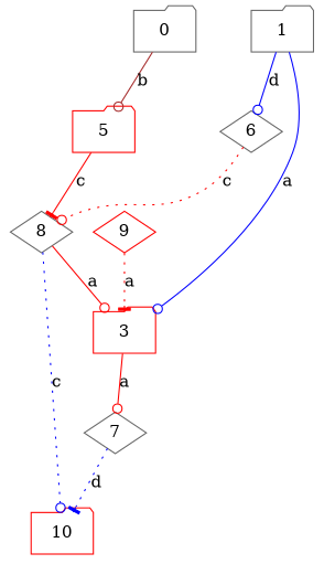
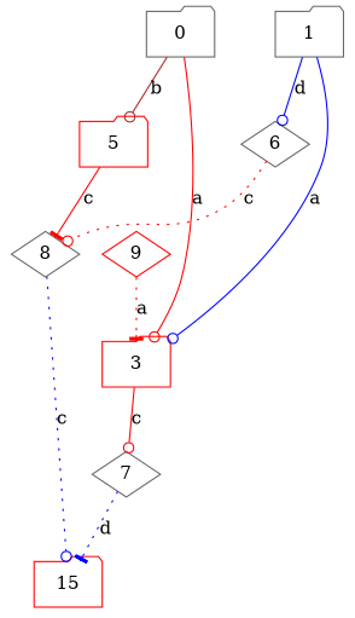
  strict digraph {
    node [color=gray40 shape=folder]
    edge [arrowhead=odot color=red style=solid]
    5 [color=red]
    0
    8 [shape=diamond]
-   10 [color=red]
+   10 [color=red label=15]
    3 [color=red]
    1
    6 [shape=diamond]
    7 [shape=diamond]
    n9 [color=red label=9 shape=diamond]
    5 -> 8 [arrowhead=tee label=c]
    0 -> 5 [color=brown label=b]
    8 -> 10 [color=blue label=c style=dotted]
-   8 -> 3 [label=a]
-   3 -> 7 [label=a]
+   0 -> 3 [label=a]
+   3 -> 7 [label=c]
    1 -> 3 [color=blue label=a]
    1 -> 6 [color=blue label=d]
    6 -> 8 [label=c style=dotted]
    7 -> 10 [arrowhead=tee color=blue label=d style=dotted]
    n9 -> 3 [arrowhead=tee label=a style=dotted]
  }
